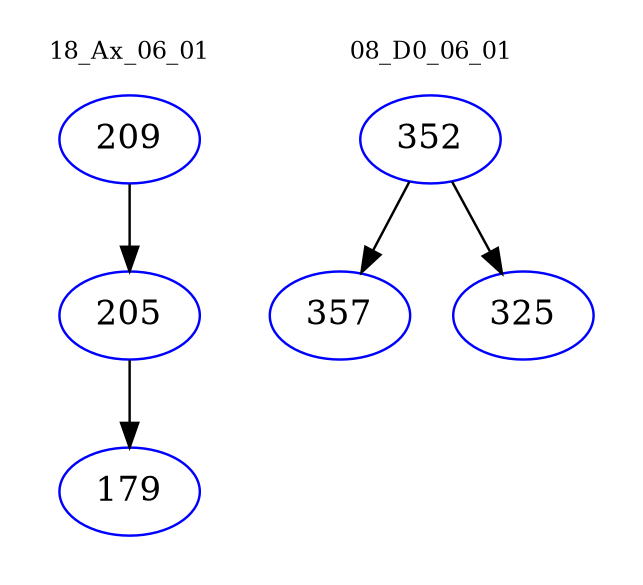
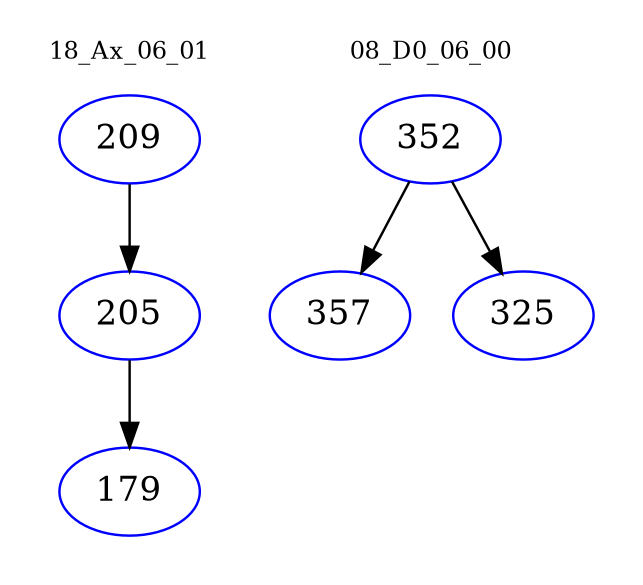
  digraph {
    node [color=blue]
    edge [color=black]
    n1 [label=209]
    n2 [label=205]
    n3 [label=179]
    n4 [label=357]
    n5 [label=352]
    n6 [label=325]
    subgraph cluster_1 {
      color=white
      fontsize=10
      label="18_Ax_06_01"
      n1
      n2
      n3
    }
    subgraph cluster_2 {
      color=white
      fontsize=10
-     label="08_D0_06_01"
+     label="08_D0_06_00"
      n4
      n5
      n6
    }
    n1 -> n2
    n2 -> n3
    n5 -> n4
    n5 -> n6
  }
